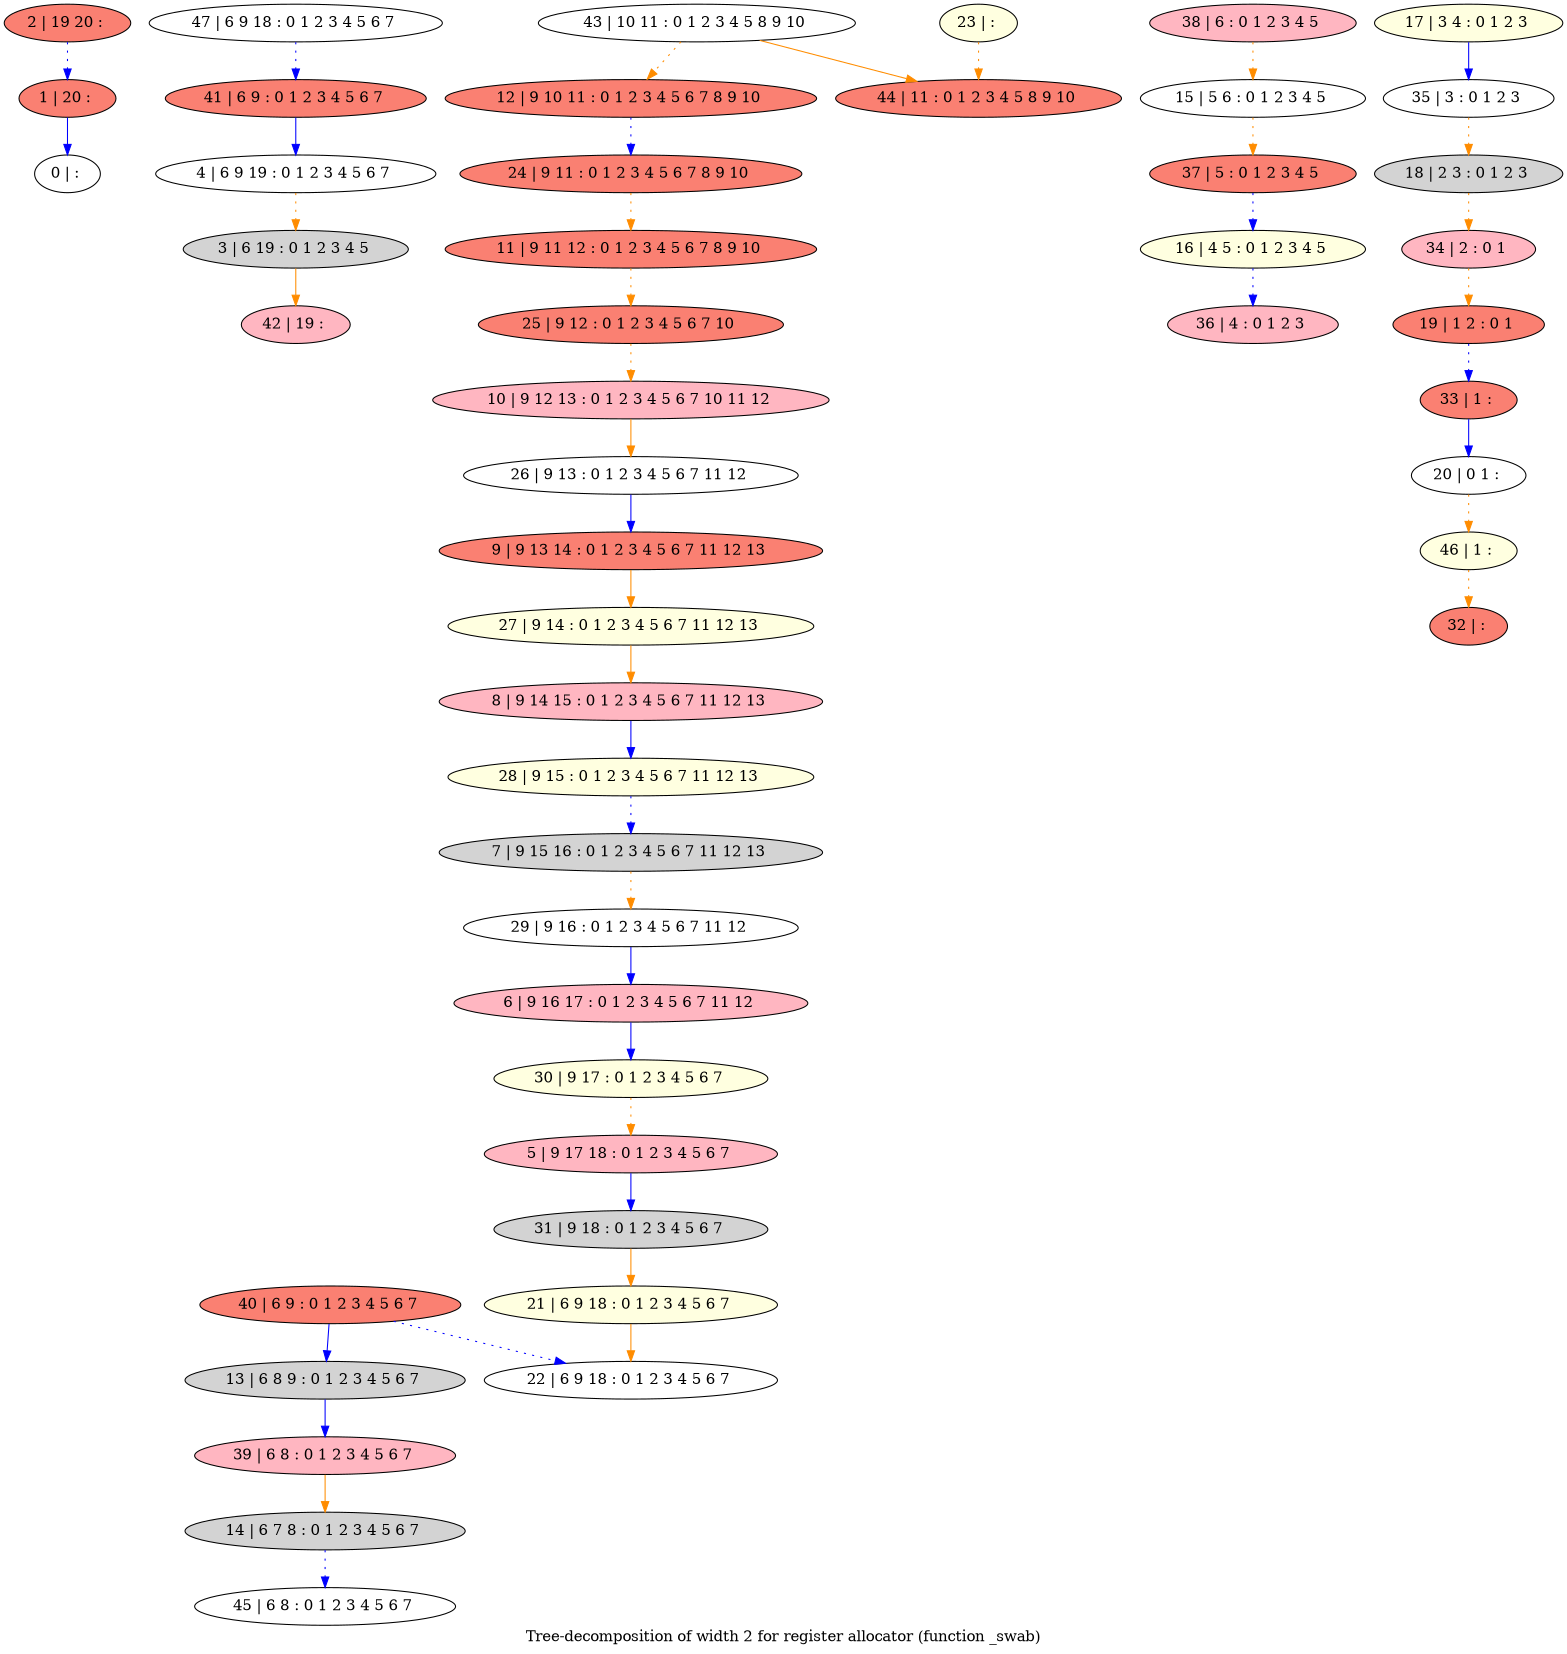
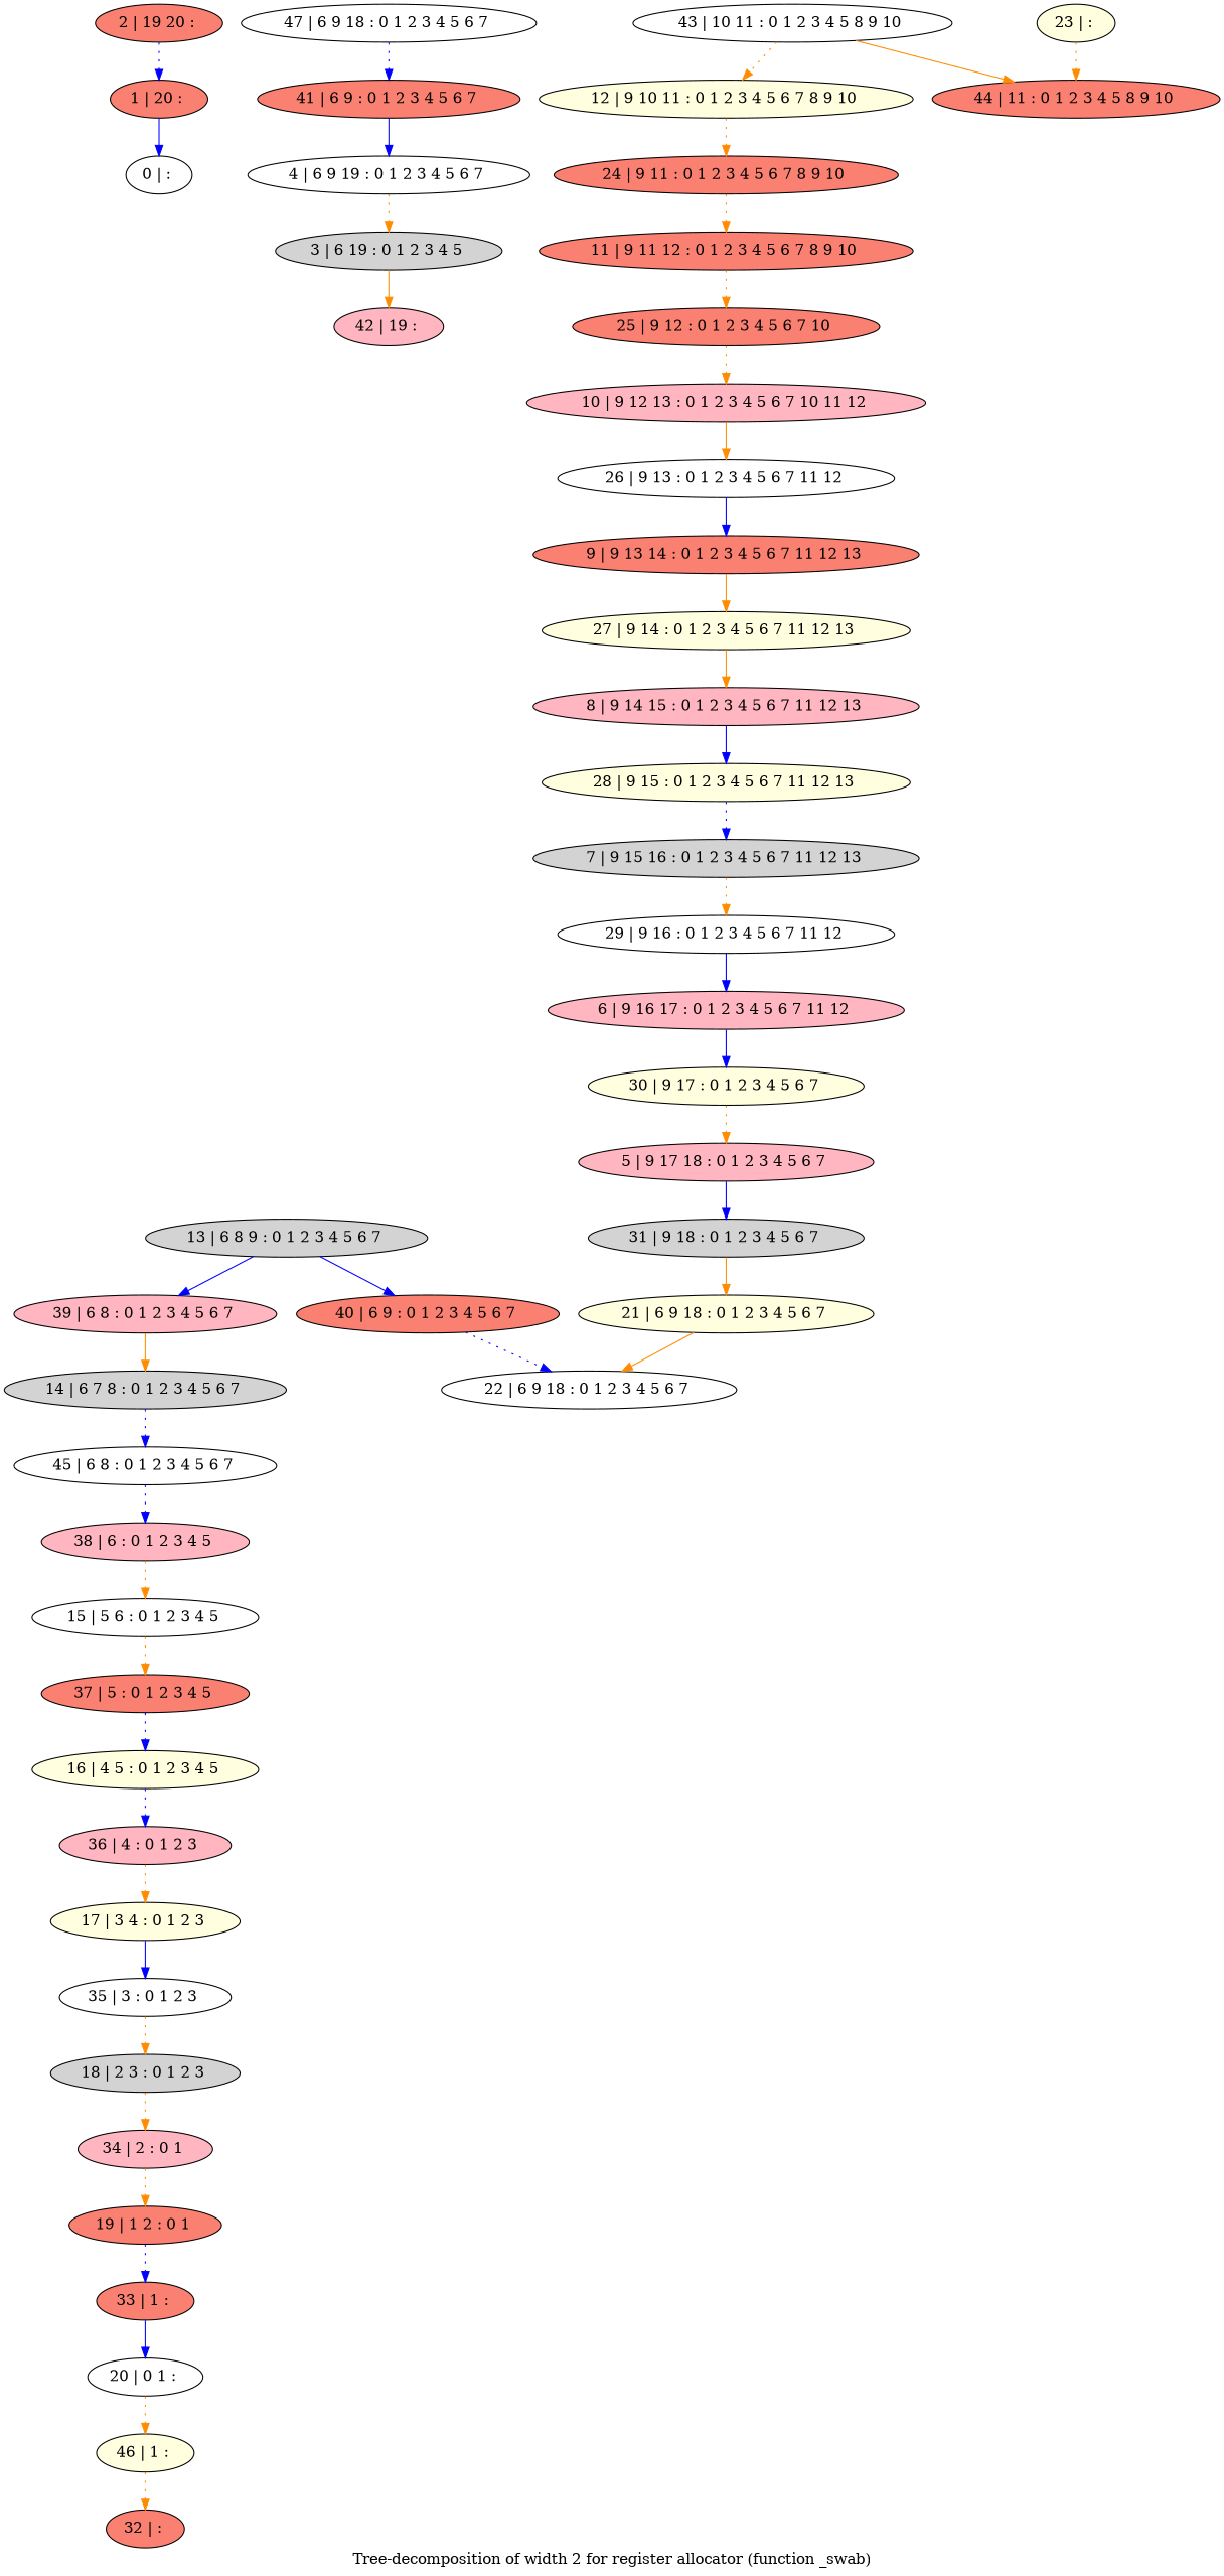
  digraph {
    label="Tree-decomposition of width 2 for register allocator (function _swab)"
    node [fillcolor=salmon style=filled]
    edge [color=darkorange style=dotted]
    n1 [fillcolor=white label="0 | : "]
    n2 [label="1 | 20 : "]
    n3 [label="2 | 19 20 : "]
    n4 [fillcolor=lightgrey label="3 | 6 19 : 0 1 2 3 4 5 "]
    n5 [fillcolor=lightpink label="42 | 19 : "]
    n6 [fillcolor=white label="4 | 6 9 19 : 0 1 2 3 4 5 6 7 "]
    n7 [fillcolor=lightpink label="5 | 9 17 18 : 0 1 2 3 4 5 6 7 "]
    n8 [fillcolor=lightgrey label="31 | 9 18 : 0 1 2 3 4 5 6 7 "]
    n9 [fillcolor=lightyellow label="21 | 6 9 18 : 0 1 2 3 4 5 6 7 "]
    n10 [fillcolor=lightpink label="6 | 9 16 17 : 0 1 2 3 4 5 6 7 11 12 "]
    n11 [fillcolor=lightyellow label="30 | 9 17 : 0 1 2 3 4 5 6 7 "]
    n12 [fillcolor=lightgrey label="7 | 9 15 16 : 0 1 2 3 4 5 6 7 11 12 13 "]
    n13 [fillcolor=white label="29 | 9 16 : 0 1 2 3 4 5 6 7 11 12 "]
    n14 [fillcolor=lightpink label="8 | 9 14 15 : 0 1 2 3 4 5 6 7 11 12 13 "]
    n15 [fillcolor=lightyellow label="28 | 9 15 : 0 1 2 3 4 5 6 7 11 12 13 "]
    n16 [label="9 | 9 13 14 : 0 1 2 3 4 5 6 7 11 12 13 "]
    n17 [fillcolor=lightyellow label="27 | 9 14 : 0 1 2 3 4 5 6 7 11 12 13 "]
    n18 [fillcolor=lightpink label="10 | 9 12 13 : 0 1 2 3 4 5 6 7 10 11 12 "]
    n19 [fillcolor=white label="26 | 9 13 : 0 1 2 3 4 5 6 7 11 12 "]
    n20 [label="11 | 9 11 12 : 0 1 2 3 4 5 6 7 8 9 10 "]
    n21 [label="25 | 9 12 : 0 1 2 3 4 5 6 7 10 "]
-   n22 [label="12 | 9 10 11 : 0 1 2 3 4 5 6 7 8 9 10 "]
+   n22 [fillcolor=lightyellow label="12 | 9 10 11 : 0 1 2 3 4 5 6 7 8 9 10 "]
    n23 [label="24 | 9 11 : 0 1 2 3 4 5 6 7 8 9 10 "]
    n24 [fillcolor=lightgrey label="13 | 6 8 9 : 0 1 2 3 4 5 6 7 "]
    n25 [fillcolor=lightpink label="39 | 6 8 : 0 1 2 3 4 5 6 7 "]
    n26 [fillcolor=lightgrey label="14 | 6 7 8 : 0 1 2 3 4 5 6 7 "]
    n27 [fillcolor=white label="45 | 6 8 : 0 1 2 3 4 5 6 7 "]
    n28 [fillcolor=lightpink label="38 | 6 : 0 1 2 3 4 5 "]
    n29 [fillcolor=white label="15 | 5 6 : 0 1 2 3 4 5 "]
    n30 [label="37 | 5 : 0 1 2 3 4 5 "]
    n31 [fillcolor=lightyellow label="16 | 4 5 : 0 1 2 3 4 5 "]
    n32 [fillcolor=lightpink label="36 | 4 : 0 1 2 3 "]
    n33 [fillcolor=lightyellow label="17 | 3 4 : 0 1 2 3 "]
    n34 [fillcolor=white label="35 | 3 : 0 1 2 3 "]
    n35 [fillcolor=lightgrey label="18 | 2 3 : 0 1 2 3 "]
    n36 [fillcolor=lightpink label="34 | 2 : 0 1 "]
    n37 [label="19 | 1 2 : 0 1 "]
    n38 [label="33 | 1 : "]
    n39 [fillcolor=white label="20 | 0 1 : "]
    n40 [fillcolor=lightyellow label="46 | 1 : "]
    n41 [label="32 | : "]
    n42 [fillcolor=white label="22 | 6 9 18 : 0 1 2 3 4 5 6 7 "]
    n43 [fillcolor=white label="47 | 6 9 18 : 0 1 2 3 4 5 6 7 "]
    n44 [label="41 | 6 9 : 0 1 2 3 4 5 6 7 "]
    n45 [label="40 | 6 9 : 0 1 2 3 4 5 6 7 "]
    n46 [fillcolor=lightyellow label="23 | : "]
    n47 [label="44 | 11 : 0 1 2 3 4 5 8 9 10 "]
    n48 [fillcolor=white label="43 | 10 11 : 0 1 2 3 4 5 8 9 10 "]
    n2 -> n1 [color=blue style=solid]
    n3 -> n2 [color=blue]
    n4 -> n5 [style=solid]
    n6 -> n4
    n7 -> n8 [color=blue style=solid]
    n8 -> n9 [style=solid]
    n9 -> n42 [style=solid]
    n10 -> n11 [color=blue style=solid]
    n11 -> n7
    n12 -> n13
    n13 -> n10 [color=blue style=solid]
    n14 -> n15 [color=blue style=solid]
    n15 -> n12 [color=blue]
    n16 -> n17 [style=solid]
    n17 -> n14 [style=solid]
    n18 -> n19 [style=solid]
    n19 -> n16 [color=blue style=solid]
    n20 -> n21
    n21 -> n18
-   n22 -> n23 [color=blue]
+   n22 -> n23
    n23 -> n20
    n24 -> n25 [color=blue style=solid]
    n25 -> n26 [style=solid]
    n26 -> n27 [color=blue]
+   n27 -> n28 [color=blue]
    n28 -> n29
    n29 -> n30
    n30 -> n31 [color=blue]
    n31 -> n32 [color=blue]
+   n32 -> n33
    n33 -> n34 [color=blue style=solid]
    n34 -> n35
    n35 -> n36
    n36 -> n37
    n37 -> n38 [color=blue]
    n38 -> n39 [color=blue style=solid]
    n39 -> n40
    n40 -> n41
    n43 -> n44 [color=blue]
    n44 -> n6 [color=blue style=solid]
-   n45 -> n24 [color=blue style=solid]
+   n24 -> n45 [color=blue style=solid]
    n45 -> n42 [color=blue]
    n46 -> n47
    n48 -> n22
    n48 -> n47 [style=solid]
  }
